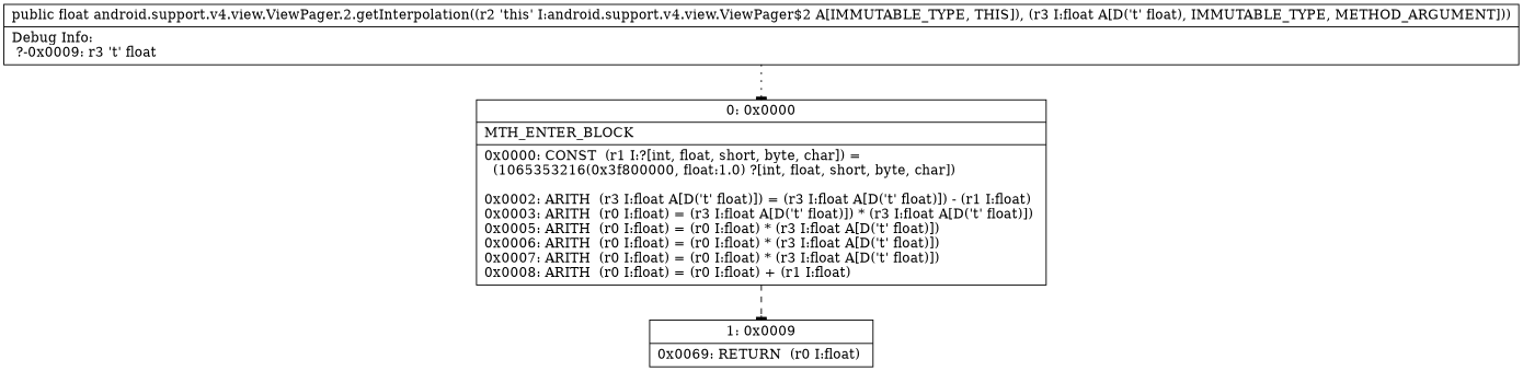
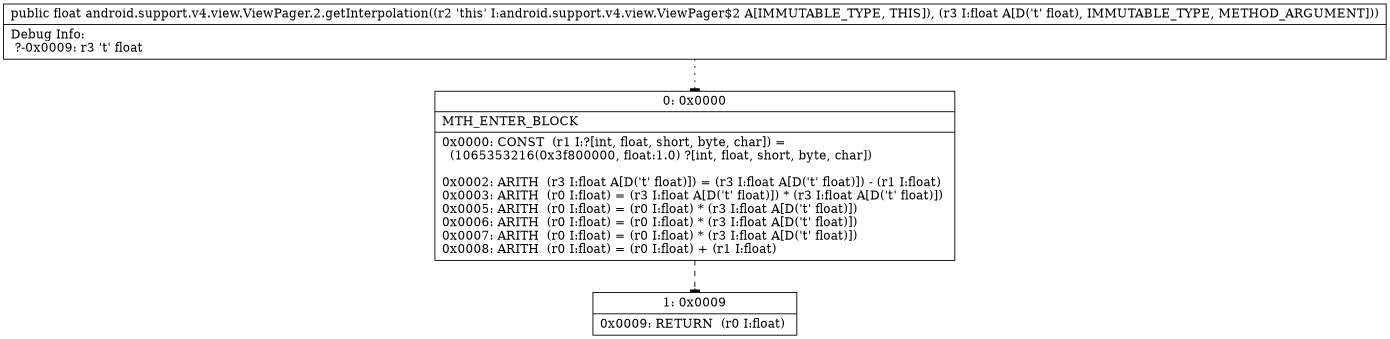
  digraph {
    node [shape=record]
    edge [arrowhead=tee]
    n1 [label="{0\:\ 0x0000|MTH_ENTER_BLOCK\l|0x0000: CONST  (r1 I:?[int, float, short, byte, char]) = \l  (1065353216(0x3f800000, float:1.0) ?[int, float, short, byte, char])\l \l0x0002: ARITH  (r3 I:float A[D('t' float)]) = (r3 I:float A[D('t' float)]) \- (r1 I:float) \l0x0003: ARITH  (r0 I:float) = (r3 I:float A[D('t' float)]) * (r3 I:float A[D('t' float)]) \l0x0005: ARITH  (r0 I:float) = (r0 I:float) * (r3 I:float A[D('t' float)]) \l0x0006: ARITH  (r0 I:float) = (r0 I:float) * (r3 I:float A[D('t' float)]) \l0x0007: ARITH  (r0 I:float) = (r0 I:float) * (r3 I:float A[D('t' float)]) \l0x0008: ARITH  (r0 I:float) = (r0 I:float) + (r1 I:float) \l}"]
-   n2 [label="{1\:\ 0x0009|0x0069: RETURN  (r0 I:float) \l}"]
+   n2 [label="{1\:\ 0x0009|0x0009: RETURN  (r0 I:float) \l}"]
    n3 [label="{public float android.support.v4.view.ViewPager.2.getInterpolation((r2 'this' I:android.support.v4.view.ViewPager$2 A[IMMUTABLE_TYPE, THIS]), (r3 I:float A[D('t' float), IMMUTABLE_TYPE, METHOD_ARGUMENT]))  | Debug Info:\l  ?\-0x0009: r3 't' float\l}"]
    n1 -> n2 [style=dashed]
    n3 -> n1 [style=dotted]
  }
